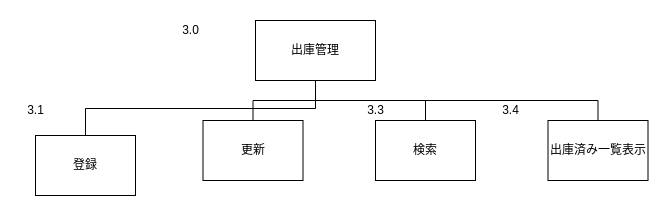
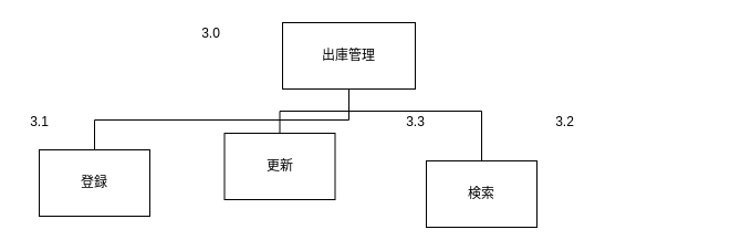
  <mxCell id="0" />
  <mxCell id="1" parent="0" />
  <mxCell id="2" value="&lt;font style=&quot;vertical-align: inherit&quot;&gt;&lt;font style=&quot;vertical-align: inherit&quot;&gt;出庫管理&lt;/font&gt;&lt;/font&gt;" style="whiteSpace=wrap;html=1;align=center;treeFolding=1;treeMoving=1;container=1;recursiveResize=0;" parent="1" vertex="1"><mxGeometry x="255" y="20" width="120" height="60" as="geometry" /></mxCell>
  <mxCell id="3" value="更新" style="whiteSpace=wrap;html=1;align=center;verticalAlign=middle;container=1;recursiveResize=0;treeFolding=1;treeMoving=1;" parent="1" vertex="1"><mxGeometry x="202.5" y="120" width="100" height="60" as="geometry" /></mxCell>
  <mxCell id="4" value="" style="edgeStyle=elbowEdgeStyle;elbow=vertical;startArrow=none;endArrow=none;rounded=0;" parent="1" target="3" edge="1"><mxGeometry relative="1" as="geometry"><mxPoint x="315" y="80" as="sourcePoint" /></mxGeometry></mxCell>
- <mxCell id="5" value="検索" style="whiteSpace=wrap;html=1;align=center;verticalAlign=middle;container=1;recursiveResize=0;treeFolding=1;treeMoving=1;" parent="1" vertex="1"><mxGeometry x="375" y="120" width="100" height="60" as="geometry" /></mxCell>
+ <mxCell id="5" value="検索" style="whiteSpace=wrap;html=1;align=center;verticalAlign=middle;container=1;recursiveResize=0;treeFolding=1;treeMoving=1;" parent="1" vertex="1"><mxGeometry x="385" y="145" width="100" height="60" as="geometry" /></mxCell>
  <mxCell id="6" value="" style="edgeStyle=elbowEdgeStyle;elbow=vertical;startArrow=none;endArrow=none;rounded=0;entryX=0.5;entryY=0;entryDx=0;entryDy=0;exitX=0.5;exitY=1;exitDx=0;exitDy=0;" parent="1" target="5" edge="1" source="2"><mxGeometry relative="1" as="geometry"><mxPoint x="385" y="100" as="sourcePoint" /><Array as="points"><mxPoint x="455" y="100" /></Array></mxGeometry></mxCell>
- <mxCell id="7" value="出庫済み一覧表示" style="whiteSpace=wrap;html=1;align=center;verticalAlign=middle;container=1;recursiveResize=0;treeFolding=1;treeMoving=1;" parent="1" vertex="1"><mxGeometry x="547.5" y="120" width="100" height="60" as="geometry" /></mxCell>
- <mxCell id="8" value="" style="edgeStyle=elbowEdgeStyle;elbow=vertical;startArrow=none;endArrow=none;rounded=0;exitX=0.5;exitY=1;exitDx=0;exitDy=0;entryX=0.5;entryY=0;entryDx=0;entryDy=0;" parent="1" source="2" target="7" edge="1"><mxGeometry relative="1" as="geometry"><mxPoint x="525" y="100" as="sourcePoint" /><Array as="points"><mxPoint x="375" y="100" /></Array></mxGeometry></mxCell>
  <mxCell id="9" value="登録" style="whiteSpace=wrap;html=1;align=center;verticalAlign=middle;container=1;recursiveResize=0;treeFolding=1;treeMoving=1;" parent="1" vertex="1"><mxGeometry x="35" y="135" width="100" height="60" as="geometry" /></mxCell>
  <mxCell id="10" value="" style="edgeStyle=elbowEdgeStyle;elbow=vertical;startArrow=none;endArrow=none;rounded=0;exitX=0.5;exitY=1;exitDx=0;exitDy=0;" parent="1" source="2" target="9" edge="1"><mxGeometry relative="1" as="geometry"><mxPoint x="175" y="80" as="sourcePoint" /></mxGeometry></mxCell>
  <mxCell id="11" value="3.0" style="text;html=1;resizable=0;autosize=1;align=center;verticalAlign=middle;points=[];fillColor=none;strokeColor=none;rounded=0;" parent="1" vertex="1"><mxGeometry x="175" y="20" width="30" height="20" as="geometry" /></mxCell>
  <mxCell id="12" value="3.1" style="text;html=1;resizable=0;autosize=1;align=center;verticalAlign=middle;points=[];fillColor=none;strokeColor=none;rounded=0;" parent="1" vertex="1"><mxGeometry x="20" y="100" width="30" height="20" as="geometry" /></mxCell>
  <mxCell id="13" value="3.3&lt;span style=&quot;font-family: &amp;#34;helvetica&amp;#34; , &amp;#34;arial&amp;#34; , sans-serif ; font-size: 0px&quot;&gt;%3CmxGraphModel%3E%3Croot%3E%3CmxCell%20id%3D%220%22%2F%3E%3CmxCell%20id%3D%221%22%20parent%3D%220%22%2F%3E%3CmxCell%20id%3D%222%22%20value%3D%223.1%22%20style%3D%22text%3Bhtml%3D1%3Bresizable%3D0%3Bautosize%3D1%3Balign%3Dcenter%3BverticalAlign%3Dmiddle%3Bpoints%3D%5B%5D%3BfillColor%3Dnone%3BstrokeColor%3Dnone%3Brounded%3D0%3B%22%20vertex%3D%221%22%20parent%3D%221%22%3E%3CmxGeometry%20x%3D%22-40%22%20y%3D%2290%22%20width%3D%2230%22%20height%3D%2220%22%20as%3D%22geometry%22%2F%3E%3C%2FmxCell%3E%3C%2Froot%3E%3C%2FmxGraphModel%3E&lt;/span&gt;&lt;span style=&quot;font-family: &amp;#34;helvetica&amp;#34; , &amp;#34;arial&amp;#34; , sans-serif ; font-size: 0px&quot;&gt;%3CmxGraphModel%3E%3Croot%3E%3CmxCell%20id%3D%220%22%2F%3E%3CmxCell%20id%3D%221%22%20parent%3D%220%22%2F%3E%3CmxCell%20id%3D%222%22%20value%3D%223.1%22%20style%3D%22text%3Bhtml%3D1%3Bresizable%3D0%3Bautosize%3D1%3Balign%3Dcenter%3BverticalAlign%3Dmiddle%3Bpoints%3D%5B%5D%3BfillColor%3Dnone%3BstrokeColor%3Dnone%3Brounded%3D0%3B%22%20vertex%3D%221%22%20parent%3D%221%22%3E%3CmxGeometry%20x%3D%22-40%22%20y%3D%2290%22%20width%3D%2230%22%20height%3D%2220%22%20as%3D%22geometry%22%2F%3E%3C%2FmxCell%3E%3C%2Froot%3E%3C%2FmxGraphModel%3E&lt;/span&gt;" style="text;html=1;resizable=0;autosize=1;align=center;verticalAlign=middle;points=[];fillColor=none;strokeColor=none;rounded=0;" parent="1" vertex="1"><mxGeometry x="360" y="100" width="30" height="20" as="geometry" /></mxCell>
- <mxCell id="14" value="3.4" style="text;html=1;resizable=0;autosize=1;align=center;verticalAlign=middle;points=[];fillColor=none;strokeColor=none;rounded=0;" parent="1" vertex="1"><mxGeometry x="495" y="100" width="30" height="20" as="geometry" /></mxCell>
+ <mxCell id="14" value="3.2" style="text;html=1;resizable=0;autosize=1;align=center;verticalAlign=middle;points=[];fillColor=none;strokeColor=none;rounded=0;" parent="1" vertex="1"><mxGeometry x="495" y="100" width="30" height="20" as="geometry" /></mxCell>
